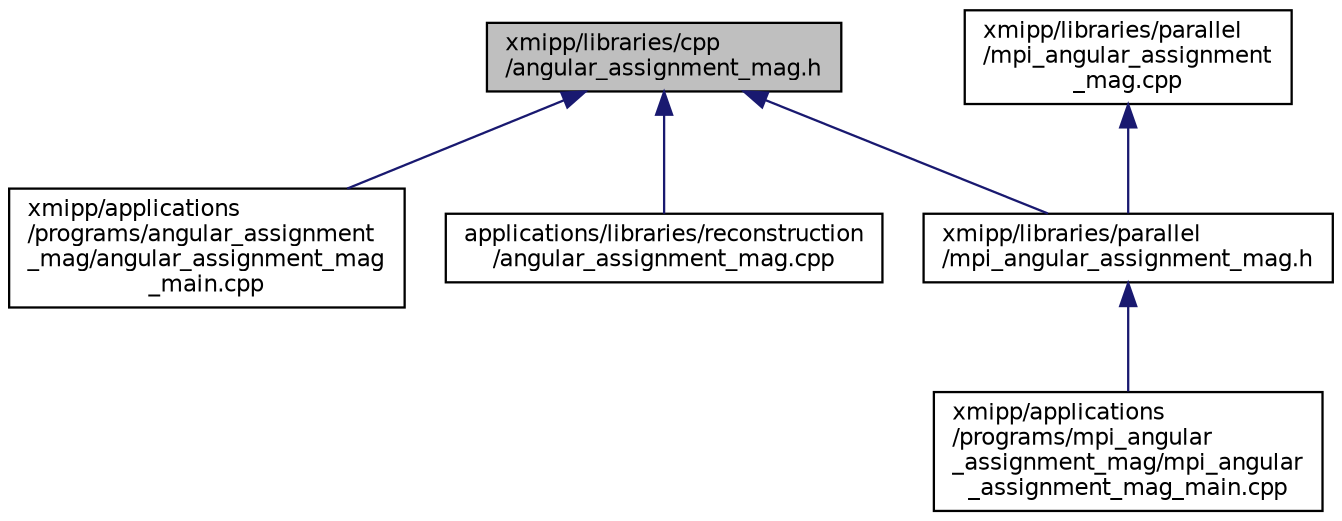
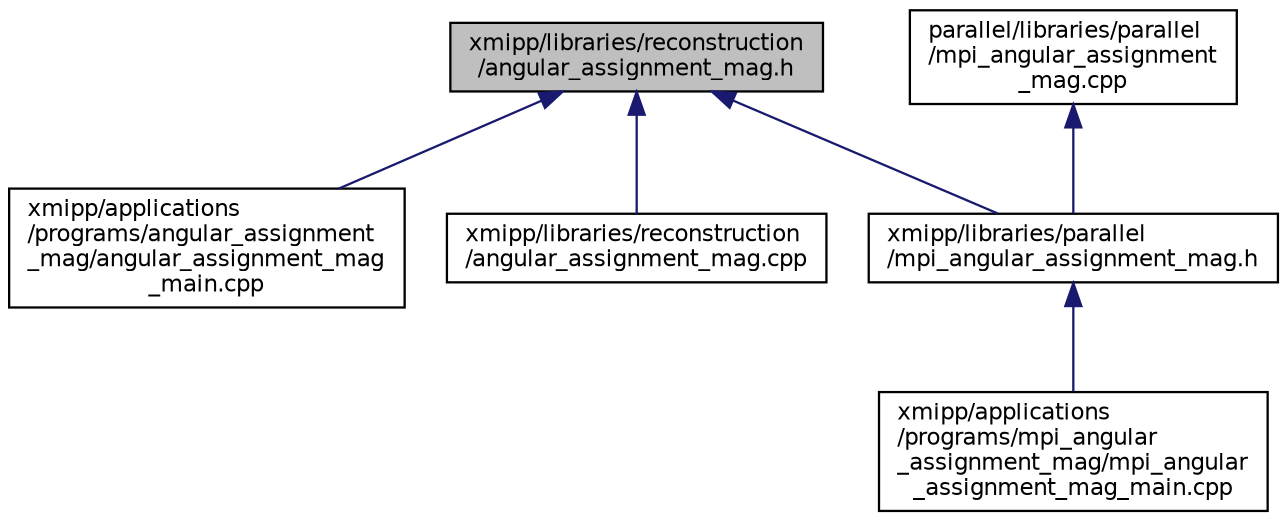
  digraph {
    node [color=black fillcolor=white fontname=Helvetica fontsize=10 shape=record style=filled]
    edge [color=midnightblue dir=back fontname=Helvetica fontsize=10 labelfontname=Helvetica labelfontsize=10 style=solid]
-   n1 [fillcolor=grey75 fontcolor=black height=0.2 label="xmipp/libraries/cpp\l/angular_assignment_mag.h" width=0.4]
+   n1 [fillcolor=grey75 fontcolor=black height=0.2 label="xmipp/libraries/reconstruction\l/angular_assignment_mag.h" width=0.4]
    n2 [height=0.2 label="xmipp/applications\l/programs/angular_assignment\l_mag/angular_assignment_mag\l_main.cpp" width=0.4]
    n3 [height=0.2 label="xmipp/libraries/parallel\l/mpi_angular_assignment_mag.h" width=0.4]
-   n4 [height=0.2 label="applications/libraries/reconstruction\l/angular_assignment_mag.cpp" width=0.4]
+   n4 [height=0.2 label="xmipp/libraries/reconstruction\l/angular_assignment_mag.cpp" width=0.4]
    n5 [height=0.2 label="xmipp/applications\l/programs/mpi_angular\l_assignment_mag/mpi_angular\l_assignment_mag_main.cpp" width=0.4]
-   n6 [height=0.2 label="xmipp/libraries/parallel\l/mpi_angular_assignment\l_mag.cpp" width=0.4]
+   n6 [height=0.2 label="parallel/libraries/parallel\l/mpi_angular_assignment\l_mag.cpp" width=0.4]
    n1 -> n2
    n1 -> n3
    n1 -> n4
    n3 -> n5
    n6 -> n3
  }
